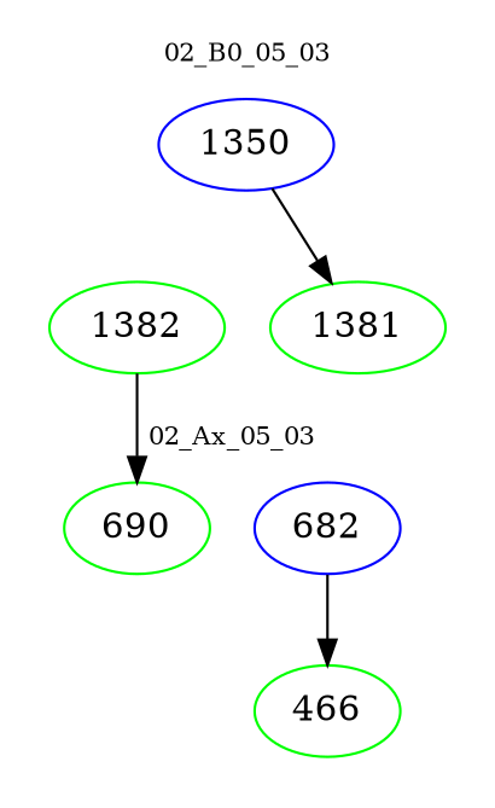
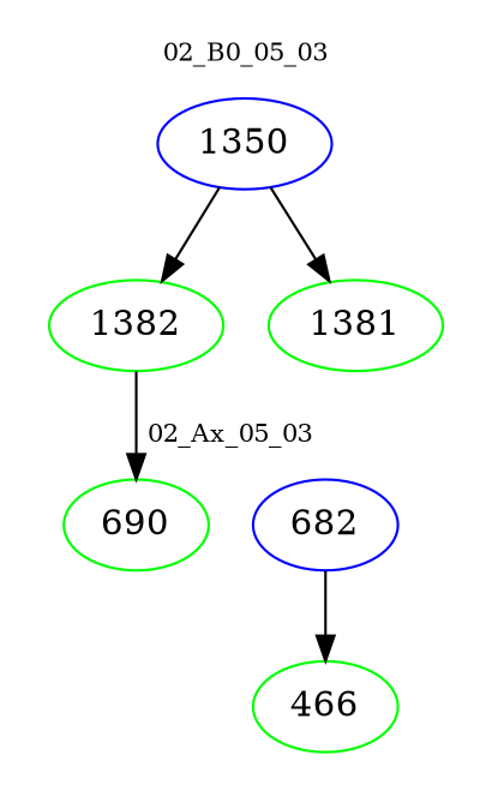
  digraph {
    node [color=green]
    edge [color=black]
    n1 [color=blue label=682]
    n2 [label=466]
    n3 [label=690]
    n4 [color=blue label=1350]
    n5 [label=1382]
    n6 [label=1381]
    subgraph cluster_1 {
      color=white
      fontsize=10
      label="02_Ax_05_03"
      n1
      n2
      n3
    }
    subgraph cluster_2 {
      color=white
      fontsize=10
      label="02_B0_05_03"
      n4
      n5
      n6
    }
    n1 -> n2
+   n4 -> n5
    n4 -> n6
    n5 -> n3
  }
